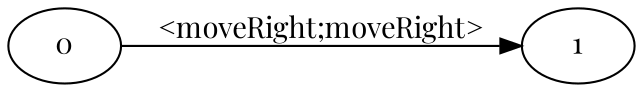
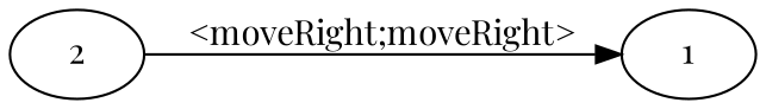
  digraph {
    rankdir=LR
    fontname="Playfair Display"
    node [shape=ellipse fontname="Playfair Display"]
-   n1 [label=0]
+   n1 [label=2]
    n2 [label=1]
    n1 -> n2 [label="<moveRight;moveRight>" fontname="Playfair Display"]
  }
